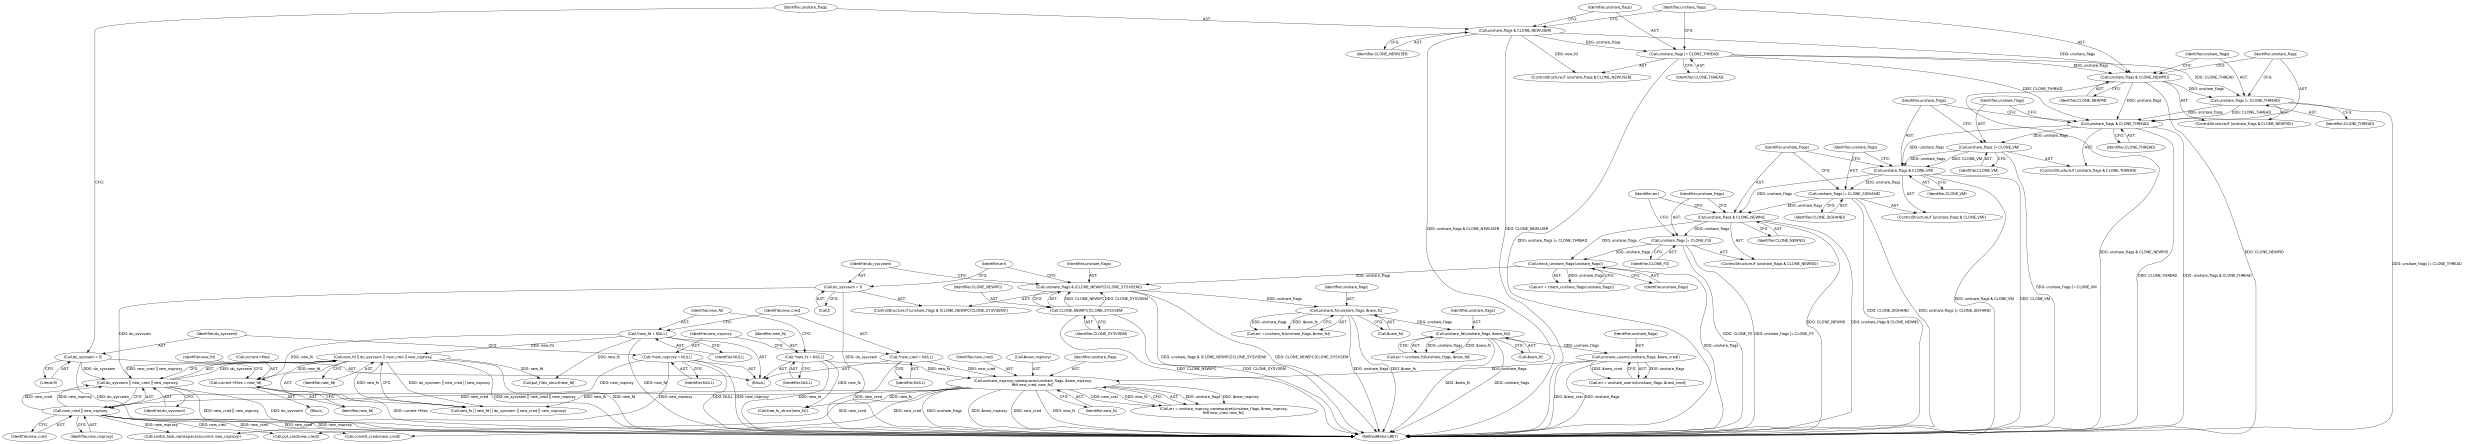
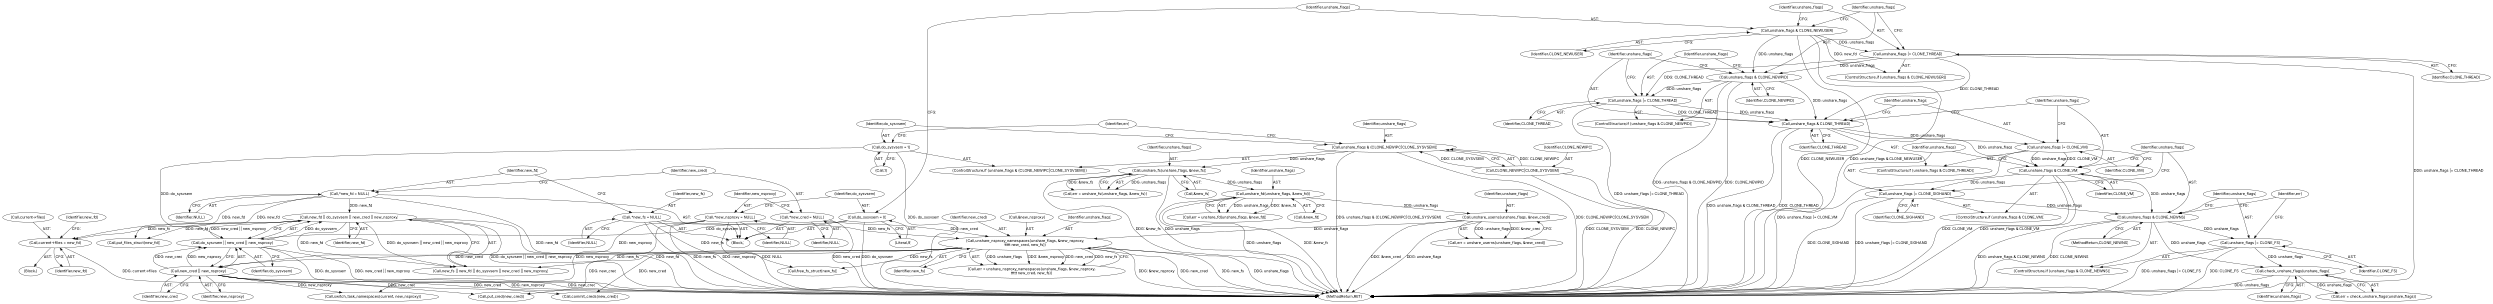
  digraph {
    fontname=Inter
    node [fontname=Inter]
    edge [fontname=Inter]
    n1 [label="(Call,current->files = new_fd)"]
    n2 [label="(Block,)"]
    n3 [label="(Identifier,new_fd)"]
    n4 [label="(MethodReturn,RET)"]
    n5 [label="(Call,new_fd || do_sysvsem || new_cred || new_nsproxy)"]
    n6 [label="(Call,do_sysvsem || new_cred || new_nsproxy)"]
    n7 [label="(Call,put_files_struct(new_fd))"]
    n8 [label="(Call,new_fs || new_fd || do_sysvsem || new_cred || new_nsproxy)"]
    n9 [label="(Identifier,new_fd)"]
    n10 [label="(Call,new_cred || new_nsproxy)"]
    n11 [label="(Identifier,do_sysvsem)"]
    n12 [label="(Call,*new_fd = NULL)"]
    n13 [label="(Block,)"]
    n14 [label="(Identifier,NULL)"]
    n15 [label="(Call,put_cred(new_cred))"]
    n16 [label="(Identifier,new_cred)"]
    n17 [label="(Identifier,new_nsproxy)"]
    n18 [label="(Call,commit_creds(new_cred))"]
    n19 [label="(Call,switch_task_namespaces(current, new_nsproxy))"]
    n20 [label="(Call,do_sysvsem = 1)"]
    n21 [label="(Call,1)"]
    n22 [label="(ControlStructure,if (unshare_flags & (CLONE_NEWIPC|CLONE_SYSVSEM)))"]
    n23 [label="(Call,do_sysvsem = 0)"]
    n24 [label="(Literal,9)"]
    n25 [label="(Call,unshare_nsproxy_namespaces(unshare_flags, &new_nsproxy,\n\t\t\t\t\t new_cred, new_fs))"]
    n26 [label="(Call,err = unshare_nsproxy_namespaces(unshare_flags, &new_nsproxy,\n\t\t\t\t\t new_cred, new_fs))"]
    n27 [label="(Identifier,new_fs)"]
    n28 [label="(Call,free_fs_struct(new_fs))"]
    n29 [label="(Call,unshare_userns(unshare_flags, &new_cred))"]
    n30 [label="(Call,err = unshare_userns(unshare_flags, &new_cred))"]
    n31 [label="(Call,unshare_fd(unshare_flags, &new_fd))"]
    n32 [label="(Call,err = unshare_fd(unshare_flags, &new_fd))"]
    n33 [label="(Call,&new_fd)"]
    n34 [label="(Call,unshare_fs(unshare_flags, &new_fs))"]
    n35 [label="(Call,&new_fs)"]
    n36 [label="(Call,err = unshare_fs(unshare_flags, &new_fs))"]
    n37 [label="(Call,unshare_flags & (CLONE_NEWIPC|CLONE_SYSVSEM))"]
    n38 [label="(Call,CLONE_NEWIPC|CLONE_SYSVSEM)"]
-   n39 [label="(Identifier,CLONE_SYSVSEM)"]
    n40 [label="(Call,check_unshare_flags(unshare_flags))"]
    n41 [label="(Call,err = check_unshare_flags(unshare_flags))"]
    n42 [label="(Identifier,unshare_flags)"]
    n43 [label="(Call,unshare_flags |= CLONE_FS)"]
    n44 [label="(Identifier,CLONE_FS)"]
    n45 [label="(ControlStructure,if (unshare_flags & CLONE_NEWNS))"]
    n46 [label="(Call,unshare_flags & CLONE_NEWNS)"]
-   n47 [label="(Identifier,CLONE_NEWNS)"]
+   n47 [label="(MethodReturn,CLONE_NEWNS)"]
    n48 [label="(Call,unshare_flags & CLONE_VM)"]
    n49 [label="(Call,unshare_flags |= CLONE_SIGHAND)"]
    n50 [label="(ControlStructure,if (unshare_flags & CLONE_VM))"]
    n51 [label="(Identifier,CLONE_VM)"]
    n52 [label="(Identifier,CLONE_SIGHAND)"]
    n53 [label="(Call,unshare_flags & CLONE_THREAD)"]
    n54 [label="(Call,unshare_flags |= CLONE_VM)"]
    n55 [label="(Identifier,CLONE_THREAD)"]
    n56 [label="(ControlStructure,if (unshare_flags & CLONE_THREAD))"]
    n57 [label="(Identifier,CLONE_VM)"]
    n58 [label="(Call,unshare_flags |= CLONE_THREAD)"]
    n59 [label="(ControlStructure,if (unshare_flags & CLONE_NEWPID))"]
    n60 [label="(Identifier,CLONE_THREAD)"]
    n61 [label="(Call,unshare_flags & CLONE_NEWPID)"]
    n62 [label="(Identifier,CLONE_NEWPID)"]
    n63 [label="(Call,unshare_flags |= CLONE_THREAD)"]
    n64 [label="(Identifier,CLONE_THREAD)"]
    n65 [label="(ControlStructure,if (unshare_flags & CLONE_NEWUSER))"]
    n66 [label="(Call,unshare_flags & CLONE_NEWUSER)"]
    n67 [label="(Identifier,CLONE_NEWUSER)"]
    n68 [label="(Call,*new_cred = NULL)"]
    n69 [label="(Identifier,NULL)"]
    n70 [label="(Call,*new_fs = NULL)"]
    n71 [label="(Identifier,NULL)"]
    n72 [label="(Call,*new_nsproxy = NULL)"]
    n73 [label="(Identifier,NULL)"]
    n74 [label="(Identifier,unshare_flags)"]
    n75 [label="(Identifier,unshare_flags)"]
    n76 [label="(Identifier,unshare_flags)"]
    n77 [label="(Identifier,new_fd)"]
    n78 [label="(Identifier,unshare_flags)"]
    n79 [label="(Identifier,unshare_flags)"]
    n80 [label="(Identifier,unshare_flags)"]
    n81 [label="(Identifier,new_fd)"]
    n82 [label="(Identifier,CLONE_NEWIPC)"]
    n83 [label="(Identifier,unshare_flags)"]
    n84 [label="(Identifier,unshare_flags)"]
    n85 [label="(Identifier,new_nsproxy)"]
    n86 [label="(Identifier,do_sysvsem)"]
    n87 [label="(Identifier,new_cred)"]
    n88 [label="(Identifier,unshare_flags)"]
    n89 [label="(Identifier,unshare_flags)"]
    n90 [label="(Identifier,new_fs)"]
    n91 [label="(Identifier,err)"]
    n92 [label="(Identifier,unshare_flags)"]
    n93 [label="(Identifier,unshare_flags)"]
    n94 [label="(Identifier,unshare_flags)"]
    n95 [label="(Identifier,do_sysvsem)"]
    n96 [label="(Call,current->files)"]
    n97 [label="(Identifier,new_cred)"]
    n98 [label="(Identifier,unshare_flags)"]
    n99 [label="(Identifier,unshare_flags)"]
    n100 [label="(Call,&new_nsproxy)"]
    n101 [label="(Identifier,err)"]
    n1 -> n2 [label="AST: "]
    n1 -> n3 [label="CFG: "]
    n1 -> n4 [label="DDG: current->files"]
    n3 -> n1 [label="AST: "]
    n5 -> n1 [label="DDG: new_fd"]
    n5 -> n4 [label="DDG: new_fd"]
    n5 -> n4 [label="DDG: do_sysvsem || new_cred || new_nsproxy"]
    n5 -> n6 [label="CFG: "]
    n5 -> n7 [label="DDG: new_fd"]
    n5 -> n8 [label="AST: "]
    n5 -> n8 [label="DDG: new_fd"]
    n5 -> n8 [label="DDG: do_sysvsem || new_cred || new_nsproxy"]
    n5 -> n9 [label="CFG: "]
    n6 -> n4 [label="DDG: do_sysvsem"]
    n6 -> n4 [label="DDG: new_cred || new_nsproxy"]
    n6 -> n5 [label="AST: "]
    n6 -> n5 [label="DDG: do_sysvsem"]
    n6 -> n5 [label="DDG: new_cred || new_nsproxy"]
    n6 -> n10 [label="CFG: "]
    n6 -> n11 [label="CFG: "]
    n8 -> n5 [label="CFG: "]
    n9 -> n5 [label="AST: "]
    n10 -> n4 [label="DDG: new_cred"]
    n10 -> n4 [label="DDG: new_nsproxy"]
    n10 -> n6 [label="AST: "]
    n10 -> n6 [label="DDG: new_cred"]
    n10 -> n6 [label="DDG: new_nsproxy"]
    n10 -> n15 [label="DDG: new_cred"]
    n10 -> n16 [label="CFG: "]
    n10 -> n17 [label="CFG: "]
    n10 -> n18 [label="DDG: new_cred"]
    n10 -> n19 [label="DDG: new_nsproxy"]
    n11 -> n6 [label="AST: "]
    n12 -> n1 [label="DDG: new_fd"]
    n12 -> n4 [label="DDG: new_fd"]
    n12 -> n5 [label="DDG: new_fd"]
    n12 -> n7 [label="DDG: new_fd"]
    n12 -> n13 [label="AST: "]
    n12 -> n14 [label="CFG: "]
    n14 -> n12 [label="AST: "]
    n16 -> n10 [label="AST: "]
    n17 -> n10 [label="AST: "]
    n20 -> n4 [label="DDG: do_sysvsem"]
    n20 -> n6 [label="DDG: do_sysvsem"]
    n20 -> n21 [label="CFG: "]
    n20 -> n22 [label="AST: "]
    n21 -> n20 [label="AST: "]
    n23 -> n4 [label="DDG: do_sysvsem"]
    n23 -> n6 [label="DDG: do_sysvsem"]
    n23 -> n13 [label="AST: "]
    n23 -> n24 [label="CFG: "]
    n24 -> n23 [label="AST: "]
    n25 -> n4 [label="DDG: new_fs"]
    n25 -> n4 [label="DDG: unshare_flags"]
    n25 -> n4 [label="DDG: &new_nsproxy"]
    n25 -> n4 [label="DDG: new_cred"]
    n25 -> n8 [label="DDG: new_fs"]
    n25 -> n10 [label="DDG: new_cred"]
    n25 -> n15 [label="DDG: new_cred"]
    n25 -> n18 [label="DDG: new_cred"]
    n25 -> n26 [label="AST: "]
    n25 -> n26 [label="DDG: unshare_flags"]
    n25 -> n26 [label="DDG: &new_nsproxy"]
    n25 -> n26 [label="DDG: new_cred"]
    n25 -> n26 [label="DDG: new_fs"]
    n25 -> n27 [label="CFG: "]
    n25 -> n28 [label="DDG: new_fs"]
    n26 -> n25 [label="CFG: "]
    n27 -> n25 [label="AST: "]
    n29 -> n4 [label="DDG: &new_cred"]
    n29 -> n4 [label="DDG: unshare_flags"]
    n29 -> n25 [label="DDG: unshare_flags"]
    n29 -> n30 [label="AST: "]
    n29 -> n30 [label="DDG: unshare_flags"]
    n29 -> n30 [label="DDG: &new_cred"]
    n30 -> n29 [label="CFG: "]
    n31 -> n4 [label="DDG: &new_fd"]
    n31 -> n4 [label="DDG: unshare_flags"]
    n31 -> n29 [label="DDG: unshare_flags"]
    n31 -> n32 [label="AST: "]
    n31 -> n32 [label="DDG: unshare_flags"]
    n31 -> n32 [label="DDG: &new_fd"]
    n31 -> n33 [label="CFG: "]
    n32 -> n31 [label="CFG: "]
    n33 -> n31 [label="AST: "]
    n34 -> n4 [label="DDG: unshare_flags"]
    n34 -> n4 [label="DDG: &new_fs"]
    n34 -> n31 [label="DDG: unshare_flags"]
    n34 -> n35 [label="CFG: "]
    n34 -> n36 [label="AST: "]
    n34 -> n36 [label="DDG: unshare_flags"]
    n34 -> n36 [label="DDG: &new_fs"]
    n35 -> n34 [label="AST: "]
    n36 -> n34 [label="CFG: "]
    n37 -> n4 [label="DDG: unshare_flags & (CLONE_NEWIPC|CLONE_SYSVSEM)"]
    n37 -> n4 [label="DDG: CLONE_NEWIPC|CLONE_SYSVSEM"]
    n37 -> n22 [label="AST: "]
    n37 -> n34 [label="DDG: unshare_flags"]
    n37 -> n38 [label="CFG: "]
    n38 -> n4 [label="DDG: CLONE_NEWIPC"]
    n38 -> n4 [label="DDG: CLONE_SYSVSEM"]
    n38 -> n37 [label="AST: "]
    n38 -> n37 [label="DDG: CLONE_NEWIPC"]
    n38 -> n37 [label="DDG: CLONE_SYSVSEM"]
-   n38 -> n39 [label="CFG: "]
-   n39 -> n38 [label="AST: "]
    n40 -> n4 [label="DDG: unshare_flags"]
-   n40 -> n37 [label="DDG: unshare_flags"]
    n40 -> n41 [label="AST: "]
    n40 -> n41 [label="DDG: unshare_flags"]
    n40 -> n42 [label="CFG: "]
    n41 -> n40 [label="CFG: "]
    n42 -> n40 [label="AST: "]
    n43 -> n4 [label="DDG: unshare_flags |= CLONE_FS"]
    n43 -> n4 [label="DDG: CLONE_FS"]
    n43 -> n40 [label="DDG: unshare_flags"]
    n43 -> n44 [label="CFG: "]
    n43 -> n45 [label="AST: "]
    n44 -> n43 [label="AST: "]
    n46 -> n4 [label="DDG: CLONE_NEWNS"]
    n46 -> n4 [label="DDG: unshare_flags & CLONE_NEWNS"]
    n46 -> n40 [label="DDG: unshare_flags"]
    n46 -> n43 [label="DDG: unshare_flags"]
    n46 -> n45 [label="AST: "]
    n46 -> n47 [label="CFG: "]
    n47 -> n46 [label="AST: "]
    n48 -> n4 [label="DDG: CLONE_VM"]
    n48 -> n4 [label="DDG: unshare_flags & CLONE_VM"]
    n48 -> n46 [label="DDG: unshare_flags"]
    n48 -> n49 [label="DDG: unshare_flags"]
    n48 -> n50 [label="AST: "]
    n48 -> n51 [label="CFG: "]
    n49 -> n4 [label="DDG: CLONE_SIGHAND"]
    n49 -> n4 [label="DDG: unshare_flags |= CLONE_SIGHAND"]
    n49 -> n46 [label="DDG: unshare_flags"]
    n49 -> n50 [label="AST: "]
    n49 -> n52 [label="CFG: "]
    n51 -> n48 [label="AST: "]
    n52 -> n49 [label="AST: "]
    n53 -> n4 [label="DDG: unshare_flags & CLONE_THREAD"]
    n53 -> n4 [label="DDG: CLONE_THREAD"]
    n53 -> n48 [label="DDG: unshare_flags"]
    n53 -> n54 [label="DDG: unshare_flags"]
    n53 -> n55 [label="CFG: "]
    n53 -> n56 [label="AST: "]
    n54 -> n4 [label="DDG: unshare_flags |= CLONE_VM"]
    n54 -> n48 [label="DDG: unshare_flags"]
    n54 -> n48 [label="DDG: CLONE_VM"]
    n54 -> n56 [label="AST: "]
    n54 -> n57 [label="CFG: "]
    n55 -> n53 [label="AST: "]
    n57 -> n54 [label="AST: "]
    n58 -> n4 [label="DDG: unshare_flags |= CLONE_THREAD"]
    n58 -> n53 [label="DDG: unshare_flags"]
    n58 -> n53 [label="DDG: CLONE_THREAD"]
    n58 -> n59 [label="AST: "]
    n58 -> n60 [label="CFG: "]
    n60 -> n58 [label="AST: "]
    n61 -> n4 [label="DDG: unshare_flags & CLONE_NEWPID"]
    n61 -> n4 [label="DDG: CLONE_NEWPID"]
    n61 -> n53 [label="DDG: unshare_flags"]
    n61 -> n58 [label="DDG: unshare_flags"]
    n61 -> n59 [label="AST: "]
    n61 -> n62 [label="CFG: "]
    n62 -> n61 [label="AST: "]
    n63 -> n4 [label="DDG: unshare_flags |= CLONE_THREAD"]
    n63 -> n53 [label="DDG: CLONE_THREAD"]
    n63 -> n58 [label="DDG: CLONE_THREAD"]
    n63 -> n61 [label="DDG: unshare_flags"]
    n63 -> n64 [label="CFG: "]
    n63 -> n65 [label="AST: "]
    n64 -> n63 [label="AST: "]
    n66 -> n4 [label="DDG: CLONE_NEWUSER"]
    n66 -> n4 [label="DDG: unshare_flags & CLONE_NEWUSER"]
    n66 -> n61 [label="DDG: unshare_flags"]
    n66 -> n63 [label="DDG: unshare_flags"]
    n66 -> n65 [label="DDG: new_fd"]
    n66 -> n67 [label="CFG: "]
    n67 -> n66 [label="AST: "]
    n68 -> n4 [label="DDG: new_cred"]
    n68 -> n13 [label="AST: "]
    n68 -> n25 [label="DDG: new_cred"]
    n68 -> n69 [label="CFG: "]
    n69 -> n68 [label="AST: "]
    n70 -> n4 [label="DDG: new_fs"]
    n70 -> n13 [label="AST: "]
    n70 -> n25 [label="DDG: new_fs"]
    n70 -> n28 [label="DDG: new_fs"]
    n70 -> n71 [label="CFG: "]
    n71 -> n70 [label="AST: "]
    n72 -> n4 [label="DDG: NULL"]
    n72 -> n4 [label="DDG: new_nsproxy"]
    n72 -> n10 [label="DDG: new_nsproxy"]
    n72 -> n13 [label="AST: "]
    n72 -> n19 [label="DDG: new_nsproxy"]
    n72 -> n73 [label="CFG: "]
    n73 -> n72 [label="AST: "]
    n74 -> n37 [label="AST: "]
    n75 -> n53 [label="CFG: "]
    n75 -> n54 [label="AST: "]
    n76 -> n43 [label="AST: "]
    n76 -> n46 [label="CFG: "]
    n77 -> n1 [label="CFG: "]
    n78 -> n61 [label="AST: "]
    n78 -> n63 [label="CFG: "]
    n78 -> n66 [label="CFG: "]
    n79 -> n25 [label="AST: "]
    n80 -> n46 [label="AST: "]
    n80 -> n48 [label="CFG: "]
    n80 -> n49 [label="CFG: "]
    n81 -> n12 [label="AST: "]
    n81 -> n70 [label="CFG: "]
    n82 -> n38 [label="AST: "]
    n83 -> n63 [label="AST: "]
    n83 -> n66 [label="CFG: "]
    n84 -> n48 [label="CFG: "]
    n84 -> n49 [label="AST: "]
    n85 -> n68 [label="CFG: "]
    n85 -> n72 [label="AST: "]
    n86 -> n20 [label="AST: "]
    n86 -> n37 [label="CFG: "]
    n87 -> n25 [label="AST: "]
    n88 -> n53 [label="AST: "]
    n88 -> n58 [label="CFG: "]
    n88 -> n61 [label="CFG: "]
    n89 -> n31 [label="AST: "]
    n90 -> n70 [label="AST: "]
    n91 -> n20 [label="CFG: "]
    n91 -> n37 [label="CFG: "]
    n92 -> n23 [label="CFG: "]
    n92 -> n66 [label="AST: "]
    n93 -> n58 [label="AST: "]
    n93 -> n61 [label="CFG: "]
    n94 -> n34 [label="AST: "]
    n95 -> n23 [label="AST: "]
    n95 -> n72 [label="CFG: "]
    n96 -> n1 [label="AST: "]
    n97 -> n12 [label="CFG: "]
    n97 -> n68 [label="AST: "]
    n98 -> n48 [label="AST: "]
    n98 -> n53 [label="CFG: "]
    n98 -> n54 [label="CFG: "]
    n99 -> n29 [label="AST: "]
    n100 -> n25 [label="AST: "]
    n101 -> n43 [label="CFG: "]
    n101 -> n46 [label="CFG: "]
  }
